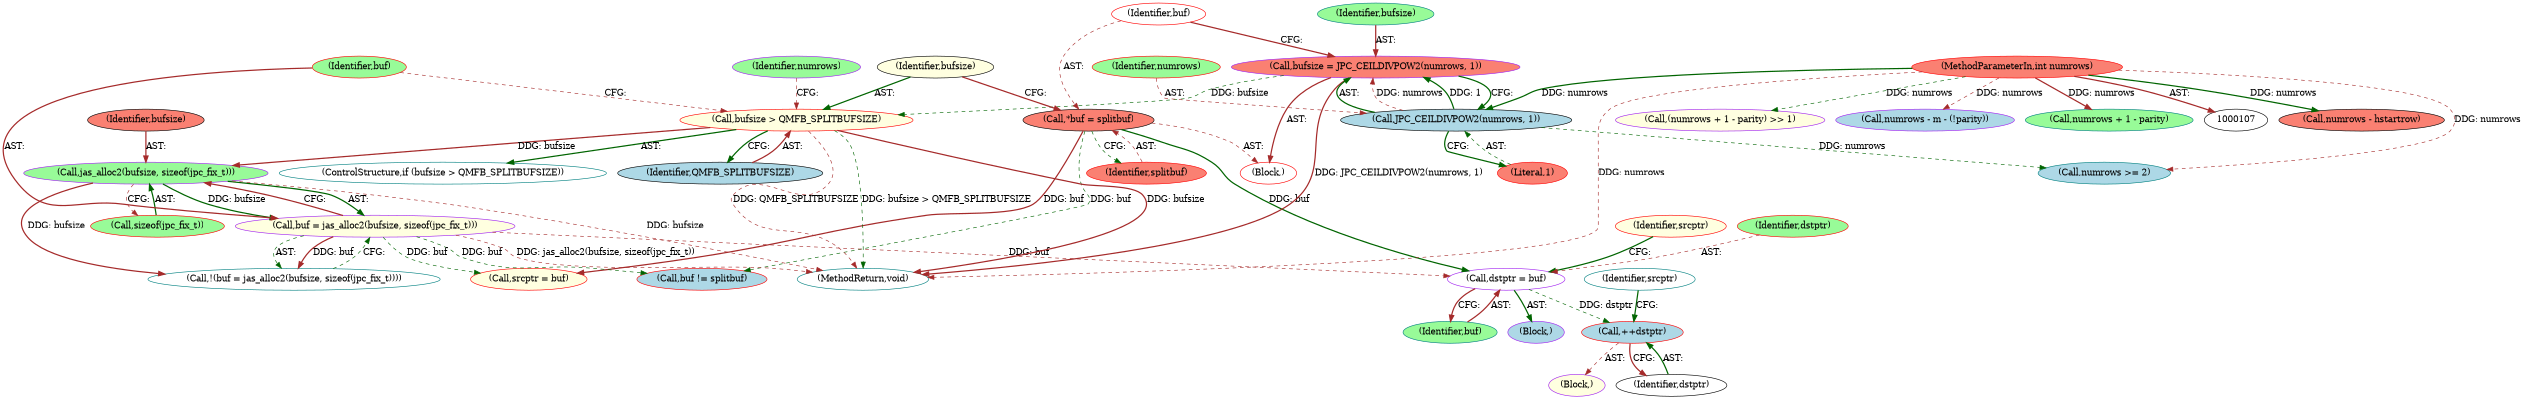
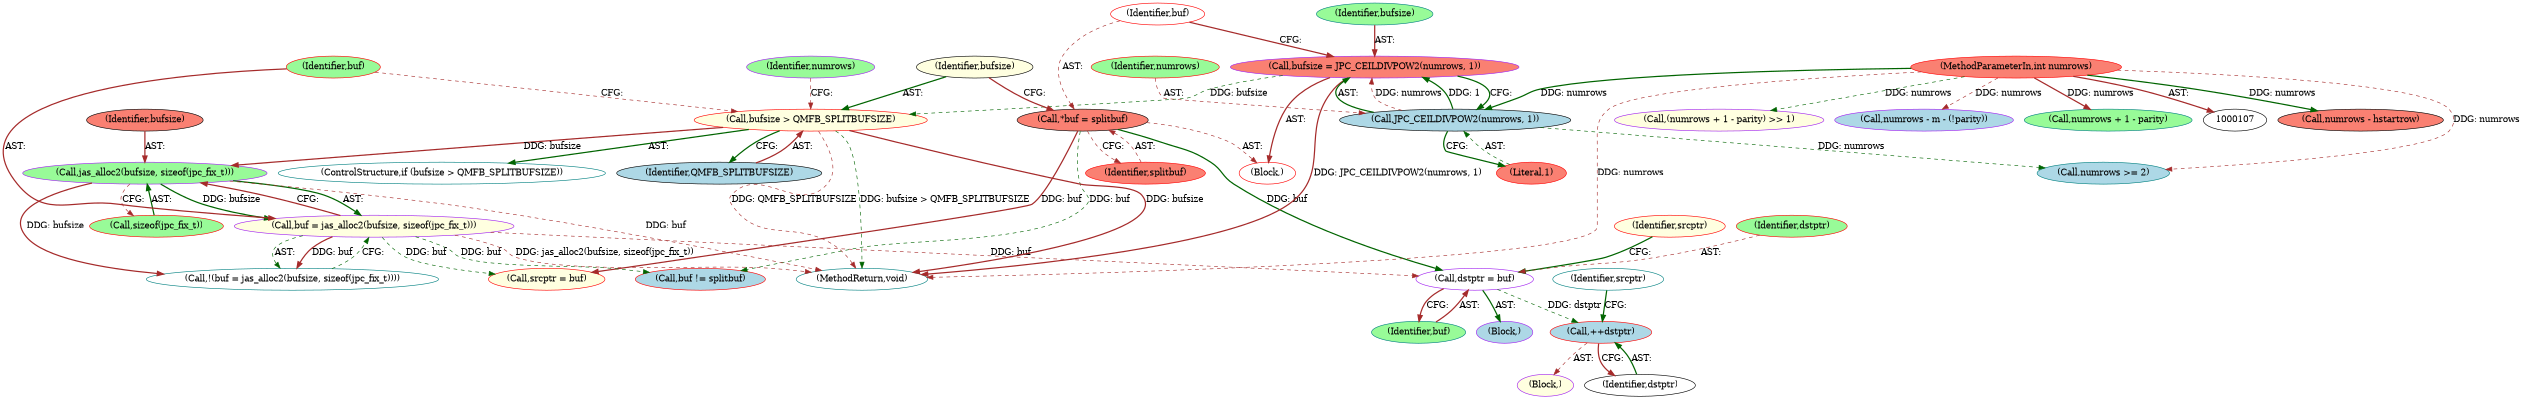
  digraph {
    node [color=red fillcolor=white style=filled]
    edge [color=brown style=bold]
    n1 [fillcolor=lightblue label="(Call,++dstptr)"]
    n2 [color=purple fillcolor=lightyellow label="(Block,)"]
    n3 [color=black label="(Identifier,dstptr)"]
    n4 [color=purple label="(Call,dstptr = buf)"]
    n5 [color=purple fillcolor=lightblue label="(Block,)"]
    n6 [color=teal fillcolor=palegreen label="(Identifier,buf)"]
    n7 [color=black fillcolor=salmon label="(Call,*buf = splitbuf)"]
    n8 [label="(Block,)"]
    n9 [fillcolor=lightblue label="(Call,buf != splitbuf)"]
    n10 [fillcolor=lightyellow label="(Call,srcptr = buf)"]
    n11 [fillcolor=salmon label="(Identifier,splitbuf)"]
    n12 [color=purple fillcolor=lightyellow label="(Call,buf = jas_alloc2(bufsize, sizeof(jpc_fix_t)))"]
    n13 [color=purple fillcolor=palegreen label="(Call,jas_alloc2(bufsize, sizeof(jpc_fix_t)))"]
    n14 [color=teal label="(MethodReturn,void)"]
    n15 [color=teal label="(Call,!(buf = jas_alloc2(bufsize, sizeof(jpc_fix_t))))"]
    n16 [fillcolor=palegreen label="(Call,sizeof(jpc_fix_t))"]
    n17 [fillcolor=lightyellow label="(Call,bufsize > QMFB_SPLITBUFSIZE)"]
    n18 [color=black fillcolor=lightblue label="(Identifier,QMFB_SPLITBUFSIZE)"]
    n19 [color=teal label="(ControlStructure,if (bufsize > QMFB_SPLITBUFSIZE))"]
    n20 [color=purple fillcolor=salmon label="(Call,bufsize = JPC_CEILDIVPOW2(numrows, 1))"]
    n21 [color=black fillcolor=lightblue label="(Call,JPC_CEILDIVPOW2(numrows, 1))"]
    n22 [color=teal fillcolor=lightblue label="(Call,numrows >= 2)"]
    n23 [fillcolor=salmon label="(Literal,1)"]
    n24 [fillcolor=salmon label="(MethodParameterIn,int numrows)"]
    n25 [color=black fillcolor=salmon label="(Call,numrows - hstartrow)"]
    n26 [color=purple fillcolor=lightyellow label="(Call,(numrows + 1 - parity) >> 1)"]
    n27 [color=purple fillcolor=lightblue label="(Call,numrows - m - (!parity))"]
    n28 [color=teal fillcolor=palegreen label="(Call,numrows + 1 - parity)"]
    1000107 [color=black]
    n30 [color=teal label="(Identifier,srcptr)"]
    n31 [color=purple fillcolor=palegreen label="(Identifier,numrows)"]
    n32 [color=teal fillcolor=palegreen label="(Identifier,bufsize)"]
    n33 [label="(Identifier,buf)"]
    n34 [color=black fillcolor=lightyellow label="(Identifier,bufsize)"]
    n35 [fillcolor=palegreen label="(Identifier,buf)"]
    n36 [color=black fillcolor=salmon label="(Identifier,bufsize)"]
    n37 [fillcolor=palegreen label="(Identifier,numrows)"]
    n38 [fillcolor=lightyellow label="(Identifier,srcptr)"]
    n39 [fillcolor=palegreen label="(Identifier,dstptr)"]
    n1 -> n2 [label="AST: " style=dashed]
    n1 -> n3 [label="CFG: "]
    n3 -> n1 [color=darkgreen label="AST: "]
    n4 -> n1 [color=darkgreen label="DDG: dstptr" style=dashed]
    n4 -> n5 [color=darkgreen label="AST: "]
    n4 -> n6 [label="CFG: "]
    n6 -> n4 [label="AST: "]
    n7 -> n4 [color=darkgreen label="DDG: buf"]
    n7 -> n8 [label="AST: " style=dashed]
    n7 -> n9 [color=darkgreen label="DDG: buf" style=dashed]
    n7 -> n10 [label="DDG: buf"]
-   n7 -> n11 [color=darkgreen label="CFG: " style=dashed]
+   n7 -> n11 [label="CFG: " style=dashed]
    n11 -> n7 [label="AST: " style=dashed]
    n12 -> n4 [label="DDG: buf" style=dashed]
    n12 -> n9 [color=darkgreen label="DDG: buf" style=dashed]
    n12 -> n10 [color=darkgreen label="DDG: buf" style=dashed]
    n12 -> n13 [label="CFG: "]
    n12 -> n14 [label="DDG: jas_alloc2(bufsize, sizeof(jpc_fix_t))" style=dashed]
    n12 -> n15 [color=darkgreen label="AST: " style=dashed]
    n12 -> n15 [label="DDG: buf"]
    n13 -> n12 [color=darkgreen label="AST: "]
    n13 -> n12 [color=darkgreen label="DDG: bufsize"]
-   n13 -> n14 [label="DDG: bufsize" style=dashed]
+   n13 -> n14 [label="DDG: buf" style=dashed]
    n13 -> n15 [label="DDG: bufsize"]
    n13 -> n16 [label="CFG: " style=dashed]
    n15 -> n12 [color=darkgreen label="CFG: " style=dashed]
    n16 -> n13 [color=darkgreen label="AST: "]
    n17 -> n13 [label="DDG: bufsize"]
    n17 -> n14 [color=darkgreen label="DDG: bufsize > QMFB_SPLITBUFSIZE" style=dashed]
    n17 -> n14 [label="DDG: QMFB_SPLITBUFSIZE" style=dashed]
    n17 -> n14 [label="DDG: bufsize"]
    n17 -> n18 [color=darkgreen label="CFG: "]
    n17 -> n19 [color=darkgreen label="AST: "]
    n18 -> n17 [label="AST: "]
    n20 -> n8 [label="AST: "]
    n20 -> n14 [label="DDG: JPC_CEILDIVPOW2(numrows, 1)"]
    n20 -> n17 [color=darkgreen label="DDG: bufsize" style=dashed]
    n20 -> n21 [color=darkgreen label="CFG: "]
    n21 -> n20 [color=darkgreen label="AST: "]
    n21 -> n20 [label="DDG: numrows" style=dashed]
    n21 -> n20 [color=darkgreen label="DDG: 1"]
    n21 -> n22 [color=darkgreen label="DDG: numrows" style=dashed]
    n21 -> n23 [color=darkgreen label="CFG: "]
    n23 -> n21 [color=darkgreen label="AST: " style=dashed]
    n24 -> n14 [label="DDG: numrows" style=dashed]
    n24 -> n21 [color=darkgreen label="DDG: numrows"]
    n24 -> n22 [label="DDG: numrows" style=dashed]
    n24 -> n25 [color=darkgreen label="DDG: numrows"]
    n24 -> n26 [color=darkgreen label="DDG: numrows" style=dashed]
    n24 -> n27 [label="DDG: numrows" style=dashed]
    n24 -> n28 [label="DDG: numrows"]
    n24 -> 1000107 [label="AST: "]
    n30 -> n1 [color=darkgreen label="CFG: "]
    n31 -> n17 [label="CFG: " style=dashed]
    n32 -> n20 [label="AST: "]
    n33 -> n7 [label="AST: " style=dashed]
    n33 -> n20 [label="CFG: "]
    n34 -> n7 [label="CFG: "]
    n34 -> n17 [color=darkgreen label="AST: "]
    n35 -> n12 [label="AST: "]
    n35 -> n17 [label="CFG: " style=dashed]
    n36 -> n13 [label="AST: "]
    n37 -> n21 [label="AST: " style=dashed]
    n38 -> n4 [color=darkgreen label="CFG: "]
    n39 -> n4 [label="AST: " style=dashed]
  }
